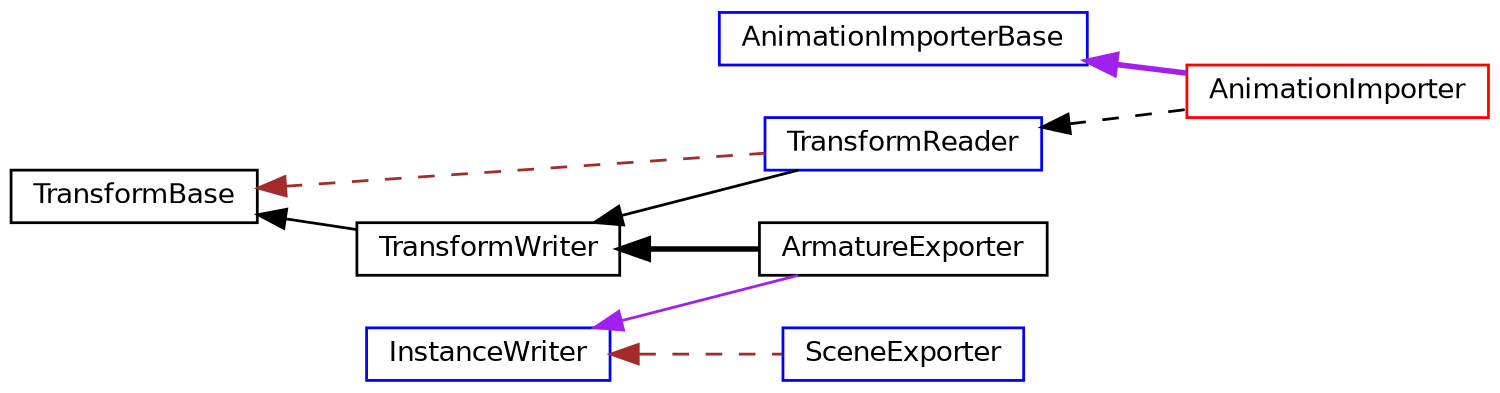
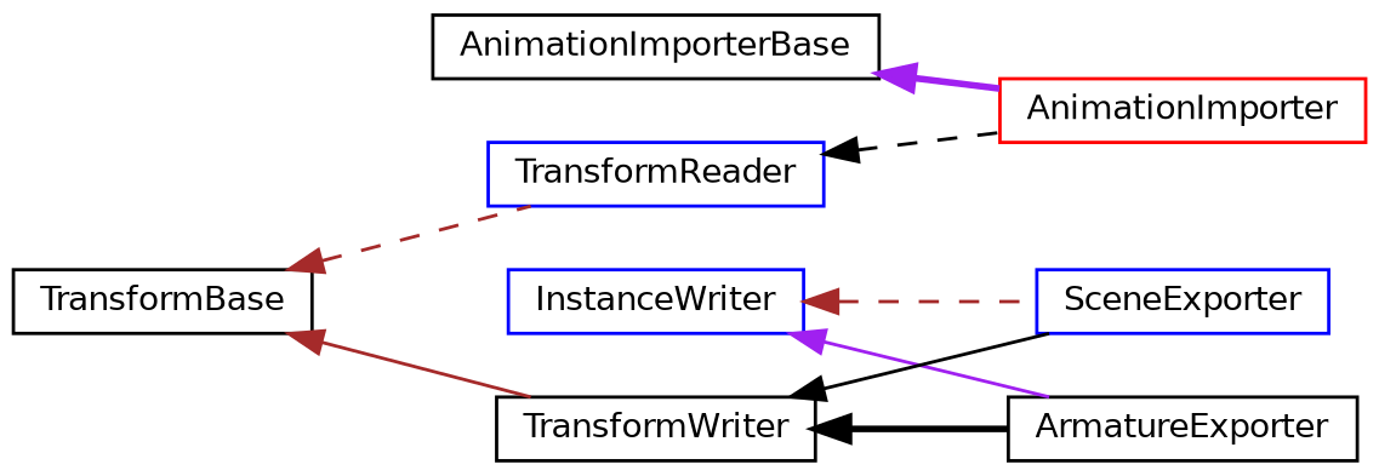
  digraph {
    rankdir=LR
    node [color=black fillcolor=white fontname=Helvetica fontsize=10 shape=record style=filled]
    edge [color=brown dir=back fontname=Helvetica fontsize=10 labelfontname=Helvetica labelfontsize=10 style=solid]
-   n1 [color=blue height=0.2 label=AnimationImporterBase width=0.4]
+   n1 [height=0.2 label=AnimationImporterBase width=0.4]
    n2 [color=red height=0.2 label=AnimationImporter width=0.4]
    n3 [color=blue height=0.2 label=InstanceWriter width=0.4]
    n4 [height=0.2 label=ArmatureExporter width=0.4]
    n5 [color=blue height=0.2 label=SceneExporter width=0.4]
    n6 [height=0.2 label=TransformBase width=0.4]
    n7 [color=blue height=0.2 label=TransformReader width=0.4]
    n8 [height=0.2 label=TransformWriter width=0.4]
    n1 -> n2 [color=purple style=bold]
    n3 -> n4 [color=purple]
    n3 -> n5 [style=dashed]
    n6 -> n7 [style=dashed]
-   n6 -> n8 [color=black]
+   n6 -> n8
    n7 -> n2 [color=black style=dashed]
    n8 -> n4 [color=black style=bold]
-   n8 -> n7 [color=black]
+   n8 -> n5 [color=black]
  }
